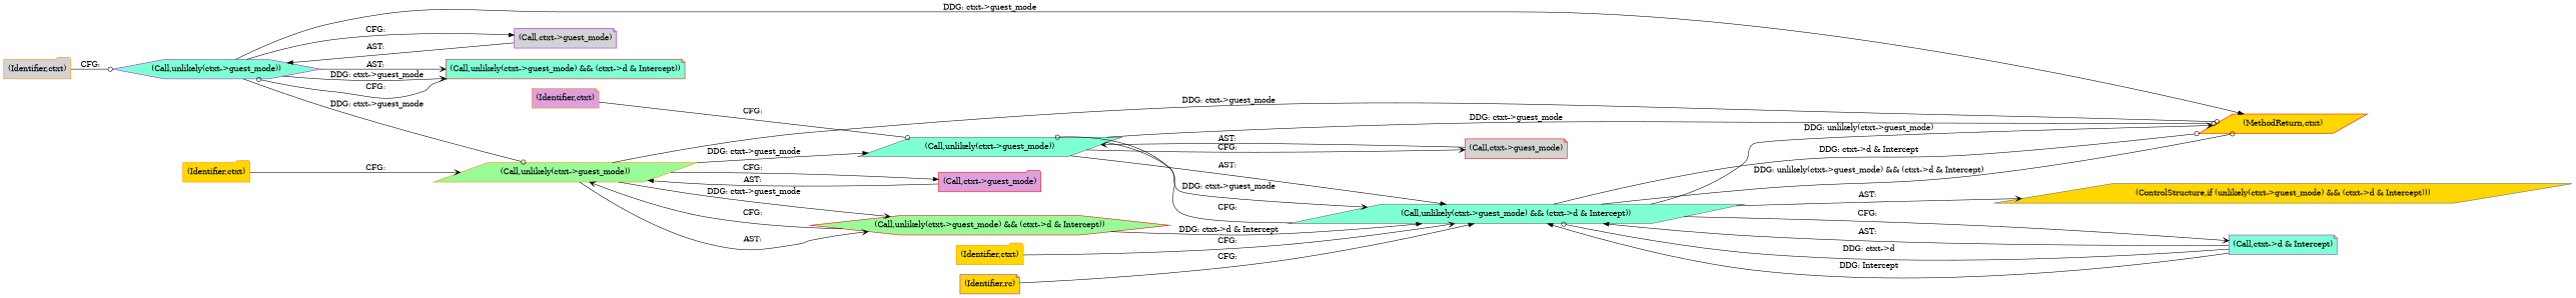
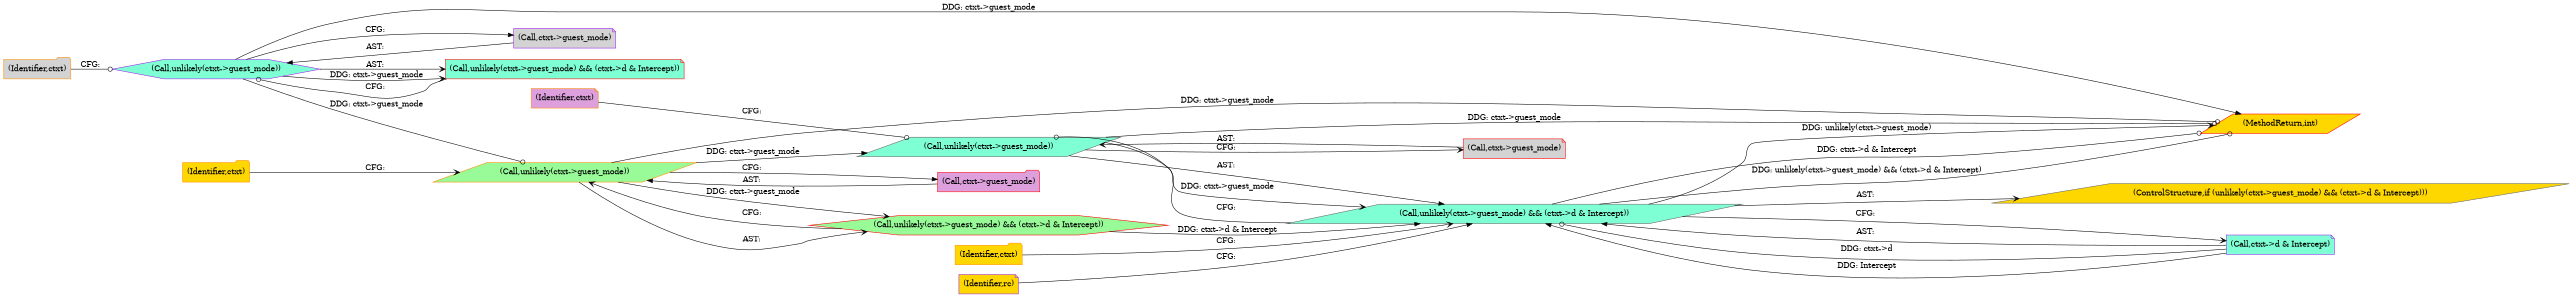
  digraph {
    rankdir=LR
    node [style=filled fillcolor=aquamarine color=red shape=note]
    edge [arrowhead=vee]
    n1 [label="(Call,unlikely(ctxt->guest_mode))" color=gray40 shape=parallelogram]
    n2 [label="(Call,unlikely(ctxt->guest_mode) && (ctxt->d & Intercept))" color=gray40 shape=parallelogram]
-   n3 [label="(MethodReturn,ctxt)" fillcolor=gold shape=parallelogram]
+   n3 [label="(MethodReturn,int)" fillcolor=gold shape=parallelogram]
    n4 [label="(Call,ctxt->guest_mode)" fillcolor=lightgrey]
    n5 [label="(Call,unlikely(ctxt->guest_mode))" fillcolor=palegreen color=darkorange shape=parallelogram]
    n6 [label="(Call,unlikely(ctxt->guest_mode) && (ctxt->d & Intercept))" fillcolor=palegreen shape=hexagon]
    n7 [label="(Call,ctxt->guest_mode)" fillcolor=plum shape=folder]
    n8 [label="(Call,unlikely(ctxt->guest_mode))" color=purple shape=hexagon]
    n9 [label="(Call,ctxt->guest_mode)" fillcolor=lightgrey color=purple]
    n10 [label="(Call,unlikely(ctxt->guest_mode) && (ctxt->d & Intercept))"]
    n11 [label="(ControlStructure,if (unlikely(ctxt->guest_mode) && (ctxt->d & Intercept)))" fillcolor=gold color=gray40 shape=parallelogram]
    n12 [label="(Call,ctxt->d & Intercept)" color=purple]
    n13 [label="(Identifier,ctxt)" fillcolor=lightgrey color=darkorange shape=folder]
    n14 [label="(Identifier,ctxt)" fillcolor=gold color=darkorange shape=folder]
    n15 [label="(Identifier,ctxt)" fillcolor=plum color=darkorange]
    n16 [label="(Identifier,rc)" fillcolor=gold color=purple]
    n17 [label="(Identifier,ctxt)" fillcolor=gold color=darkorange shape=folder]
    n1 -> n2 [label="AST: " arrowhead=normal]
    n1 -> n2 [label="DDG: ctxt->guest_mode"]
    n1 -> n3 [label="DDG: ctxt->guest_mode" arrowhead=odot]
    n1 -> n4 [label="CFG: "]
    n2 -> n1 [label="CFG: " arrowhead=odot]
    n2 -> n3 [label="DDG: unlikely(ctxt->guest_mode)"]
    n2 -> n3 [label="DDG: ctxt->d & Intercept" arrowhead=odot]
    n2 -> n3 [label="DDG: unlikely(ctxt->guest_mode) && (ctxt->d & Intercept)" arrowhead=odot]
    n2 -> n11 [label="AST: "]
    n2 -> n12 [label="CFG: "]
    n4 -> n1 [label="AST: "]
    n5 -> n1 [label="DDG: ctxt->guest_mode" arrowhead=normal]
    n5 -> n3 [label="DDG: ctxt->guest_mode" arrowhead=odot]
    n5 -> n6 [label="AST: "]
    n5 -> n6 [label="DDG: ctxt->guest_mode"]
    n5 -> n7 [label="CFG: " arrowhead=normal]
    n6 -> n2 [label="DDG: ctxt->d & Intercept" arrowhead=normal]
    n6 -> n5 [label="CFG: "]
    n7 -> n5 [label="AST: " arrowhead=normal]
    n8 -> n3 [label="DDG: ctxt->guest_mode" arrowhead=normal]
    n8 -> n5 [label="DDG: ctxt->guest_mode" arrowhead=odot]
    n8 -> n9 [label="CFG: " arrowhead=normal]
    n8 -> n10 [label="AST: "]
    n8 -> n10 [label="DDG: ctxt->guest_mode"]
    n9 -> n8 [label="AST: " arrowhead=normal]
    n10 -> n8 [label="CFG: " arrowhead=odot]
    n12 -> n2 [label="AST: " arrowhead=normal]
    n12 -> n2 [label="DDG: ctxt->d" arrowhead=odot]
    n12 -> n2 [label="DDG: Intercept" arrowhead=normal]
    n13 -> n8 [label="CFG: " arrowhead=odot]
    n14 -> n2 [label="CFG: "]
    n15 -> n1 [label="CFG: " arrowhead=odot]
    n16 -> n2 [label="CFG: " arrowhead=normal]
    n17 -> n5 [label="CFG: "]
  }
